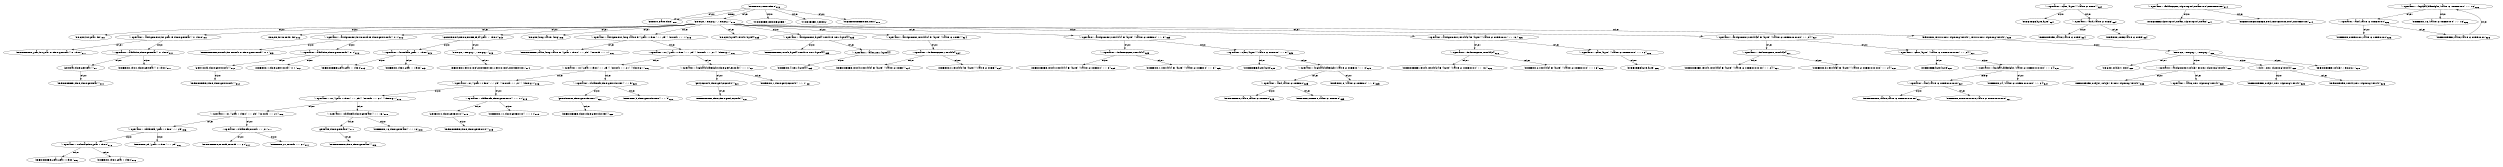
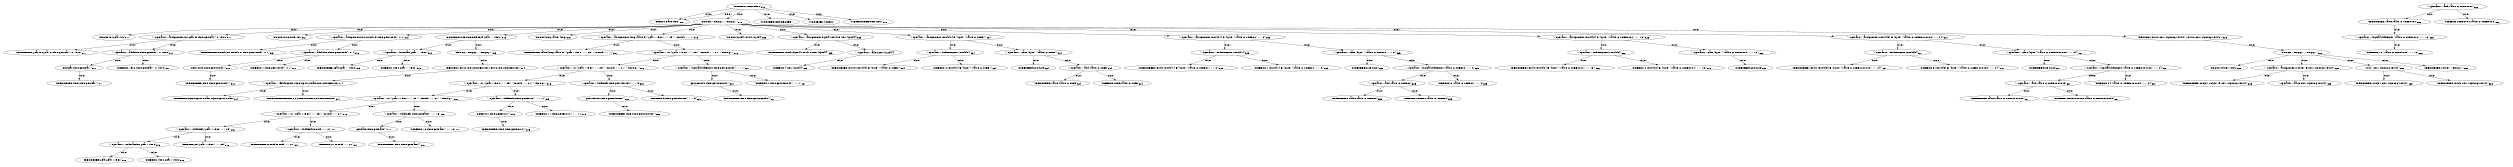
  digraph {
    n1 [label=<(METHOD,toDosTime)<SUB>810</SUB>>]
    n2 [label=<(PARAM,Date time)<SUB>810</SUB>>]
    n3 [label=<(BLOCK,&lt;empty&gt;,&lt;empty&gt;)<SUB>810</SUB>>]
    n4 [label=<(MODIFIER,PROTECTED)>]
    n5 [label=<(MODIFIER,STATIC)>]
    n6 [label=<(METHOD_RETURN,ANY)<SUB>810</SUB>>]
    n7 [label=<(LOCAL,int year: int)<SUB>811</SUB>>]
    n8 [label=<(&lt;operator&gt;.assignment,int year = time.getYear() + 1900)<SUB>811</SUB>>]
    n9 [label=<(LOCAL,int month: int)<SUB>812</SUB>>]
    n10 [label=<(&lt;operator&gt;.assignment,int month = time.getMonth() + 1)<SUB>812</SUB>>]
    n11 [label=<(CONTROL_STRUCTURE,IF,if (year &lt; 1980))<SUB>813</SUB>>]
    n12 [label=<(LOCAL,long value: long)<SUB>816</SUB>>]
    n13 [label=<(&lt;operator&gt;.assignment,long value = ((year - 1980) &lt;&lt; 25) | (month &lt;&lt; ...)<SUB>816</SUB>>]
    n14 [label=<(LOCAL,byte[] result: byte[])<SUB>823</SUB>>]
    n15 [label=<(&lt;operator&gt;.assignment,byte[] result = new byte[4])<SUB>823</SUB>>]
    n16 [label=<(&lt;operator&gt;.assignment,result[0] = (byte) ((value &amp; 0xFF)))<SUB>824</SUB>>]
    n17 [label=<(&lt;operator&gt;.assignment,result[1] = (byte) ((value &amp; 0xFF00) &gt;&gt; 8))<SUB>825</SUB>>]
    n18 [label=<(&lt;operator&gt;.assignment,result[2] = (byte) ((value &amp; 0xFF0000) &gt;&gt; 16))<SUB>826</SUB>>]
    n19 [label=<(&lt;operator&gt;.assignment,result[3] = (byte) ((value &amp; 0xFF000000L) &gt;&gt; 24))<SUB>827</SUB>>]
    n20 [label=<(RETURN,return new ZipLong(result);,return new ZipLong(result);)<SUB>828</SUB>>]
    n21 [label=<(IDENTIFIER,year,int year = time.getYear() + 1900)<SUB>811</SUB>>]
    n22 [label=<(&lt;operator&gt;.addition,time.getYear() + 1900)<SUB>811</SUB>>]
    n23 [label=<(IDENTIFIER,month,int month = time.getMonth() + 1)<SUB>813</SUB>>]
    n24 [label=<(&lt;operator&gt;.addition,time.getMonth() + 1)<SUB>812</SUB>>]
    n25 [label=<(&lt;operator&gt;.lessThan,year &lt; 1980)<SUB>813</SUB>>]
    n26 [label=<(BLOCK,&lt;empty&gt;,&lt;empty&gt;)<SUB>813</SUB>>]
    n27 [label=<(IDENTIFIER,value,long value = ((year - 1980) &lt;&lt; 25) | (month &lt;&lt; ...)<SUB>816</SUB>>]
    n28 [label=<(&lt;operator&gt;.or,((year - 1980) &lt;&lt; 25) | (month &lt;&lt; 21) | (time.g...)<SUB>816</SUB>>]
    n29 [label=<(IDENTIFIER,result,byte[] result = new byte[4])<SUB>823</SUB>>]
    n30 [label=<(&lt;operator&gt;.alloc,new byte[4])>]
    n31 [label=<(&lt;operator&gt;.indexAccess,result[0])<SUB>824</SUB>>]
    n32 [label=<(&lt;operator&gt;.cast,(byte) ((value &amp; 0xFF)))<SUB>824</SUB>>]
    n33 [label=<(&lt;operator&gt;.indexAccess,result[1])<SUB>825</SUB>>]
    n34 [label=<(&lt;operator&gt;.cast,(byte) ((value &amp; 0xFF00) &gt;&gt; 8))<SUB>825</SUB>>]
    n35 [label=<(&lt;operator&gt;.indexAccess,result[2])<SUB>826</SUB>>]
    n36 [label=<(&lt;operator&gt;.cast,(byte) ((value &amp; 0xFF0000) &gt;&gt; 16))<SUB>826</SUB>>]
    n37 [label=<(&lt;operator&gt;.indexAccess,result[3])<SUB>827</SUB>>]
    n38 [label=<(&lt;operator&gt;.cast,(byte) ((value &amp; 0xFF000000L) &gt;&gt; 24))<SUB>827</SUB>>]
    n39 [label=<(BLOCK,&lt;empty&gt;,&lt;empty&gt;)<SUB>828</SUB>>]
    n40 [label=<(getYear,time.getYear())<SUB>811</SUB>>]
    n41 [label=<(LITERAL,1900,time.getYear() + 1900)<SUB>811</SUB>>]
    n42 [label=<(IDENTIFIER,time,time.getYear())<SUB>811</SUB>>]
    n43 [label=<(getMonth,time.getMonth())<SUB>812</SUB>>]
    n44 [label=<(LITERAL,1,time.getMonth() + 1)<SUB>812</SUB>>]
    n45 [label=<(IDENTIFIER,time,time.getMonth())<SUB>812</SUB>>]
    n46 [label=<(IDENTIFIER,year,year &lt; 1980)<SUB>813</SUB>>]
    n47 [label=<(LITERAL,1980,year &lt; 1980)<SUB>813</SUB>>]
    n48 [label=<(RETURN,return DOS_TIME_MIN;,return DOS_TIME_MIN;)<SUB>814</SUB>>]
    n49 [label=<(&lt;operator&gt;.fieldAccess,ZipOutputStream.DOS_TIME_MIN)<SUB>814</SUB>>]
    n50 [label=<(TYPE_REF,ZipOutputStream,ZipOutputStream)<SUB>814</SUB>>]
    n51 [label=<(FIELD_IDENTIFIER,DOS_TIME_MIN,DOS_TIME_MIN)<SUB>814</SUB>>]
    n52 [label=<(&lt;operator&gt;.or,((year - 1980) &lt;&lt; 25) | (month &lt;&lt; 21) | (time.g...)<SUB>816</SUB>>]
    n53 [label=<(&lt;operator&gt;.logicalShiftRight,time.getSeconds() &gt;&gt; 1)<SUB>821</SUB>>]
    n54 [label=<(&lt;operator&gt;.or,((year - 1980) &lt;&lt; 25) | (month &lt;&lt; 21) | (time.g...)<SUB>816</SUB>>]
    n55 [label=<(&lt;operator&gt;.shiftLeft,time.getMinutes() &lt;&lt; 5)<SUB>820</SUB>>]
    n56 [label=<(getSeconds,time.getSeconds())<SUB>821</SUB>>]
    n57 [label=<(LITERAL,1,time.getSeconds() &gt;&gt; 1)<SUB>821</SUB>>]
    n58 [label=<(&lt;operator&gt;.or,((year - 1980) &lt;&lt; 25) | (month &lt;&lt; 21) | (time.g...)<SUB>816</SUB>>]
    n59 [label=<(&lt;operator&gt;.shiftLeft,time.getHours() &lt;&lt; 11)<SUB>819</SUB>>]
    n60 [label=<(getMinutes,time.getMinutes())<SUB>820</SUB>>]
    n61 [label=<(LITERAL,5,time.getMinutes() &lt;&lt; 5)<SUB>820</SUB>>]
    n62 [label=<(&lt;operator&gt;.or,((year - 1980) &lt;&lt; 25) | (month &lt;&lt; 21))<SUB>816</SUB>>]
    n63 [label=<(&lt;operator&gt;.shiftLeft,time.getDate() &lt;&lt; 16)<SUB>818</SUB>>]
    n64 [label=<(getHours,time.getHours())<SUB>819</SUB>>]
    n65 [label=<(LITERAL,11,time.getHours() &lt;&lt; 11)<SUB>819</SUB>>]
    n66 [label=<(&lt;operator&gt;.shiftLeft,(year - 1980) &lt;&lt; 25)<SUB>816</SUB>>]
    n67 [label=<(&lt;operator&gt;.shiftLeft,month &lt;&lt; 21)<SUB>817</SUB>>]
    n68 [label=<(getDate,time.getDate())<SUB>818</SUB>>]
    n69 [label=<(LITERAL,16,time.getDate() &lt;&lt; 16)<SUB>818</SUB>>]
    n70 [label=<(&lt;operator&gt;.subtraction,year - 1980)<SUB>816</SUB>>]
    n71 [label=<(LITERAL,25,(year - 1980) &lt;&lt; 25)<SUB>816</SUB>>]
    n72 [label=<(IDENTIFIER,month,month &lt;&lt; 21)<SUB>817</SUB>>]
    n73 [label=<(LITERAL,21,month &lt;&lt; 21)<SUB>817</SUB>>]
    n74 [label=<(IDENTIFIER,year,year - 1980)<SUB>816</SUB>>]
    n75 [label=<(LITERAL,1980,year - 1980)<SUB>816</SUB>>]
    n76 [label=<(IDENTIFIER,time,time.getDate())<SUB>818</SUB>>]
    n77 [label=<(IDENTIFIER,time,time.getHours())<SUB>819</SUB>>]
    n78 [label=<(IDENTIFIER,time,time.getMinutes())<SUB>820</SUB>>]
    n79 [label=<(IDENTIFIER,time,time.getSeconds())<SUB>821</SUB>>]
    n80 [label=<(LITERAL,4,new byte[4])<SUB>823</SUB>>]
    n81 [label=<(IDENTIFIER,result,result[0] = (byte) ((value &amp; 0xFF)))<SUB>824</SUB>>]
    n82 [label=<(LITERAL,0,result[0] = (byte) ((value &amp; 0xFF)))<SUB>824</SUB>>]
    n83 [label=<(TYPE_REF,byte,byte)<SUB>824</SUB>>]
    n84 [label=<(&lt;operator&gt;.and,value &amp; 0xFF)<SUB>824</SUB>>]
    n85 [label=<(IDENTIFIER,value,value &amp; 0xFF)<SUB>824</SUB>>]
    n86 [label=<(LITERAL,0xFF,value &amp; 0xFF)<SUB>824</SUB>>]
    n87 [label=<(IDENTIFIER,result,result[1] = (byte) ((value &amp; 0xFF00) &gt;&gt; 8))<SUB>825</SUB>>]
    n88 [label=<(LITERAL,1,result[1] = (byte) ((value &amp; 0xFF00) &gt;&gt; 8))<SUB>825</SUB>>]
    n89 [label=<(TYPE_REF,byte,byte)<SUB>825</SUB>>]
    n90 [label=<(&lt;operator&gt;.logicalShiftRight,(value &amp; 0xFF00) &gt;&gt; 8)<SUB>825</SUB>>]
    n91 [label=<(&lt;operator&gt;.and,value &amp; 0xFF00)<SUB>825</SUB>>]
    n92 [label=<(LITERAL,8,(value &amp; 0xFF00) &gt;&gt; 8)<SUB>825</SUB>>]
    n93 [label=<(IDENTIFIER,value,value &amp; 0xFF00)<SUB>825</SUB>>]
    n94 [label=<(LITERAL,0xFF00,value &amp; 0xFF00)<SUB>825</SUB>>]
    n95 [label=<(IDENTIFIER,result,result[2] = (byte) ((value &amp; 0xFF0000) &gt;&gt; 16))<SUB>826</SUB>>]
    n96 [label=<(LITERAL,2,result[2] = (byte) ((value &amp; 0xFF0000) &gt;&gt; 16))<SUB>826</SUB>>]
    n97 [label=<(TYPE_REF,byte,byte)<SUB>826</SUB>>]
    n98 [label=<(&lt;operator&gt;.logicalShiftRight,(value &amp; 0xFF0000) &gt;&gt; 16)<SUB>826</SUB>>]
    n99 [label=<(&lt;operator&gt;.and,value &amp; 0xFF0000)<SUB>826</SUB>>]
    n100 [label=<(LITERAL,16,(value &amp; 0xFF0000) &gt;&gt; 16)<SUB>826</SUB>>]
    n101 [label=<(IDENTIFIER,value,value &amp; 0xFF0000)<SUB>826</SUB>>]
    n102 [label=<(LITERAL,0xFF0000,value &amp; 0xFF0000)<SUB>826</SUB>>]
    n103 [label=<(IDENTIFIER,result,result[3] = (byte) ((value &amp; 0xFF000000L) &gt;&gt; 24))<SUB>827</SUB>>]
    n104 [label=<(LITERAL,3,result[3] = (byte) ((value &amp; 0xFF000000L) &gt;&gt; 24))<SUB>827</SUB>>]
    n105 [label=<(TYPE_REF,byte,byte)<SUB>827</SUB>>]
    n106 [label=<(&lt;operator&gt;.logicalShiftRight,(value &amp; 0xFF000000L) &gt;&gt; 24)<SUB>827</SUB>>]
    n107 [label=<(&lt;operator&gt;.and,value &amp; 0xFF000000L)<SUB>827</SUB>>]
    n108 [label=<(LITERAL,24,(value &amp; 0xFF000000L) &gt;&gt; 24)<SUB>827</SUB>>]
    n109 [label=<(IDENTIFIER,value,value &amp; 0xFF000000L)<SUB>827</SUB>>]
    n110 [label=<(LITERAL,0xFF000000L,value &amp; 0xFF000000L)<SUB>827</SUB>>]
    n111 [label=<(LOCAL,$obj37: ANY)<SUB>828</SUB>>]
    n112 [label=<(&lt;operator&gt;.assignment,$obj37 = new ZipLong(result))<SUB>828</SUB>>]
    n113 [label=<(&lt;init&gt;,new ZipLong(result))<SUB>828</SUB>>]
    n114 [label=<(IDENTIFIER,$obj37,&lt;empty&gt;)<SUB>828</SUB>>]
    n115 [label=<(IDENTIFIER,$obj37,$obj37 = new ZipLong(result))<SUB>828</SUB>>]
    n116 [label=<(&lt;operator&gt;.alloc,new ZipLong(result))<SUB>828</SUB>>]
    n117 [label=<(IDENTIFIER,$obj37,new ZipLong(result))<SUB>828</SUB>>]
    n118 [label=<(IDENTIFIER,result,new ZipLong(result))<SUB>828</SUB>>]
    n1 -> n2 [label="AST: "]
    n1 -> n2 [label="DDG: "]
    n1 -> n3 [label="AST: "]
    n1 -> n4 [label="AST: "]
    n1 -> n5 [label="AST: "]
    n1 -> n6 [label="AST: "]
    n3 -> n7 [label="AST: "]
    n3 -> n8 [label="AST: "]
    n3 -> n9 [label="AST: "]
    n3 -> n10 [label="AST: "]
    n3 -> n11 [label="AST: "]
    n3 -> n12 [label="AST: "]
    n3 -> n13 [label="AST: "]
    n3 -> n14 [label="AST: "]
    n3 -> n15 [label="AST: "]
    n3 -> n16 [label="AST: "]
    n3 -> n17 [label="AST: "]
    n3 -> n18 [label="AST: "]
    n3 -> n19 [label="AST: "]
    n3 -> n20 [label="AST: "]
    n8 -> n21 [label="AST: "]
    n8 -> n22 [label="AST: "]
    n10 -> n23 [label="AST: "]
    n10 -> n24 [label="AST: "]
    n11 -> n25 [label="AST: "]
    n11 -> n26 [label="AST: "]
    n13 -> n27 [label="AST: "]
    n13 -> n28 [label="AST: "]
    n15 -> n29 [label="AST: "]
    n15 -> n30 [label="AST: "]
    n16 -> n31 [label="AST: "]
+   n16 -> n32 [label="AST: "]
    n17 -> n33 [label="AST: "]
    n17 -> n34 [label="AST: "]
    n18 -> n35 [label="AST: "]
    n18 -> n36 [label="AST: "]
    n19 -> n37 [label="AST: "]
    n19 -> n38 [label="AST: "]
    n20 -> n39 [label="AST: "]
    n22 -> n40 [label="AST: "]
    n22 -> n41 [label="AST: "]
    n24 -> n43 [label="AST: "]
    n24 -> n44 [label="AST: "]
    n25 -> n46 [label="AST: "]
    n25 -> n47 [label="AST: "]
    n26 -> n48 [label="AST: "]
    n28 -> n52 [label="AST: "]
    n28 -> n53 [label="AST: "]
    n30 -> n80 [label="AST: "]
    n31 -> n81 [label="AST: "]
    n31 -> n82 [label="AST: "]
    n32 -> n83 [label="AST: "]
    n32 -> n84 [label="AST: "]
    n33 -> n87 [label="AST: "]
    n33 -> n88 [label="AST: "]
    n34 -> n89 [label="AST: "]
    n34 -> n90 [label="AST: "]
    n35 -> n95 [label="AST: "]
    n35 -> n96 [label="AST: "]
    n36 -> n97 [label="AST: "]
    n37 -> n103 [label="AST: "]
-   n37 -> n104 [label="AST: "]
+   n37 -> n104 [label="DDG: "]
    n38 -> n105 [label="AST: "]
    n38 -> n106 [label="AST: "]
    n39 -> n111 [label="AST: "]
    n39 -> n112 [label="AST: "]
    n39 -> n113 [label="AST: "]
    n39 -> n114 [label="AST: "]
    n40 -> n42 [label="AST: "]
    n43 -> n45 [label="AST: "]
+   n48 -> n49 [label="AST: "]
    n49 -> n50 [label="AST: "]
    n49 -> n51 [label="AST: "]
    n52 -> n54 [label="AST: "]
    n52 -> n55 [label="AST: "]
    n53 -> n56 [label="AST: "]
    n53 -> n57 [label="AST: "]
    n54 -> n58 [label="AST: "]
    n54 -> n59 [label="AST: "]
    n55 -> n60 [label="AST: "]
    n55 -> n61 [label="AST: "]
    n56 -> n79 [label="AST: "]
    n58 -> n62 [label="AST: "]
    n58 -> n63 [label="AST: "]
    n59 -> n64 [label="AST: "]
    n59 -> n65 [label="AST: "]
    n60 -> n78 [label="AST: "]
    n62 -> n66 [label="AST: "]
    n62 -> n67 [label="AST: "]
    n63 -> n68 [label="AST: "]
    n63 -> n69 [label="AST: "]
    n64 -> n77 [label="AST: "]
    n66 -> n70 [label="AST: "]
    n66 -> n71 [label="AST: "]
    n67 -> n72 [label="AST: "]
    n67 -> n73 [label="AST: "]
    n68 -> n76 [label="AST: "]
    n70 -> n74 [label="AST: "]
    n70 -> n75 [label="AST: "]
    n84 -> n85 [label="AST: "]
    n84 -> n86 [label="AST: "]
    n90 -> n91 [label="AST: "]
    n90 -> n92 [label="AST: "]
    n91 -> n93 [label="AST: "]
    n91 -> n94 [label="AST: "]
-   n98 -> n99 [label="AST: "]
    n98 -> n100 [label="AST: "]
    n99 -> n101 [label="AST: "]
    n99 -> n102 [label="AST: "]
    n101 -> n98 [label="AST: "]
    n106 -> n107 [label="DDG: "]
    n106 -> n108 [label="AST: "]
    n107 -> n109 [label="AST: "]
    n107 -> n110 [label="AST: "]
    n112 -> n115 [label="AST: "]
    n112 -> n116 [label="AST: "]
    n113 -> n117 [label="AST: "]
    n113 -> n118 [label="AST: "]
  }
